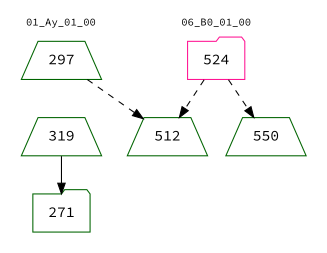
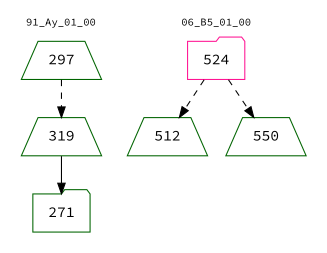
  digraph {
    fontname="Source Code Pro"
    node [color=darkgreen fontname="Source Code Pro" shape=trapezium]
    edge [color=black fontname="Source Code Pro" style=dashed]
    n1 [label=297]
    n2 [label=271 shape=folder]
    n3 [label=319]
    n4 [color=deeppink label=524 shape=folder]
    n5 [label=512]
    n6 [label=550]
    subgraph cluster_1 {
      color=white
      fontsize=10
-     label="01_Ay_01_00"
+     label="91_Ay_01_00"
      n1
      n2
      n3
    }
    subgraph cluster_2 {
      color=white
      fontsize=10
-     label="06_B0_01_00"
+     label="06_B5_01_00"
      n4
      n5
      n6
    }
-   n1 -> n5
+   n1 -> n3
    n3 -> n2 [style=solid]
    n4 -> n5
    n4 -> n6
  }
